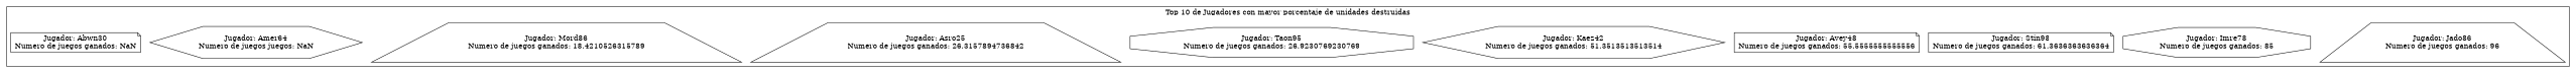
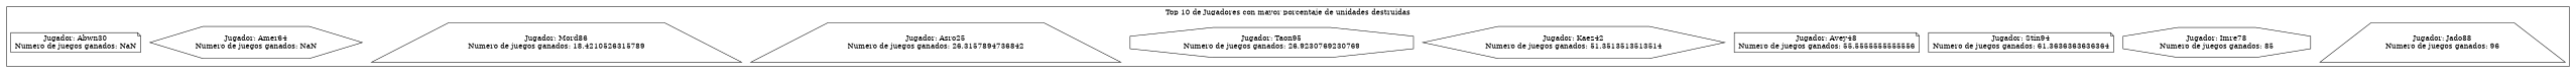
  digraph {
    node [shape=trapezium]
-   n1 [label="Jugador: Jado86\nNumero de juegos ganados: 96"]
+   n1 [label="Jugador: Jado88\nNumero de juegos ganados: 96"]
    n2 [label="Jugador: Imre78\nNumero de juegos ganados: 85" shape=octagon]
-   n3 [label="Jugador: Stin98\nNumero de juegos ganados: 61.3636363636364" shape=note]
+   n3 [label="Jugador: Stin94\nNumero de juegos ganados: 61.3636363636364" shape=note]
    n4 [label="Jugador: Avey48\nNumero de juegos ganados: 55.5555555555556" shape=note]
    n5 [label="Jugador: Kaez42\nNumero de juegos ganados: 51.3513513513514" shape=hexagon]
    n6 [label="Jugador: Taon95\nNumero de juegos ganados: 26.9230769230769" shape=octagon]
    n7 [label="Jugador: Asro25\nNumero de juegos ganados: 26.3157894736842"]
    n8 [label="Jugador: Mord86\nNumero de juegos ganados: 18.4210526315789"]
-   n9 [label="Jugador: Amer64\nNumero de juegos juegos: NaN" shape=hexagon]
+   n9 [label="Jugador: Amer64\nNumero de juegos ganados: NaN" shape=hexagon]
    n10 [label="Jugador: Abwn30\nNumero de juegos ganados: NaN" shape=note]
    subgraph cluster_1 {
      label="Top 10 de Jugadores con mayor porcentaje de unidades destruidas"
      n1
      n2
      n3
      n4
      n5
      n6
      n7
      n8
      n9
      n10
    }
  }
